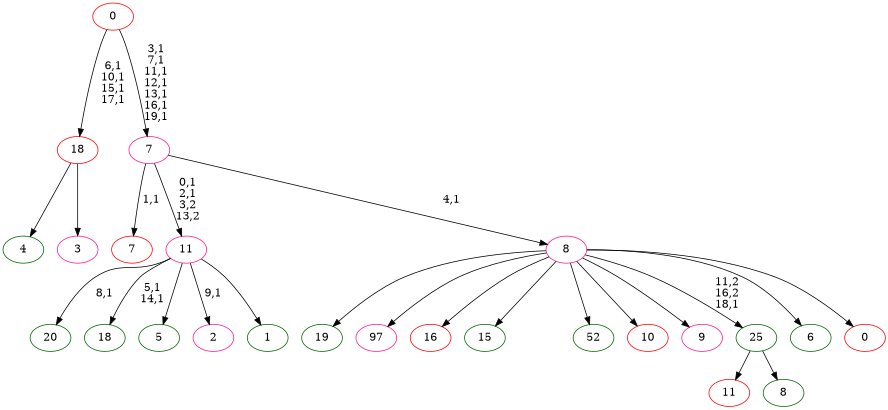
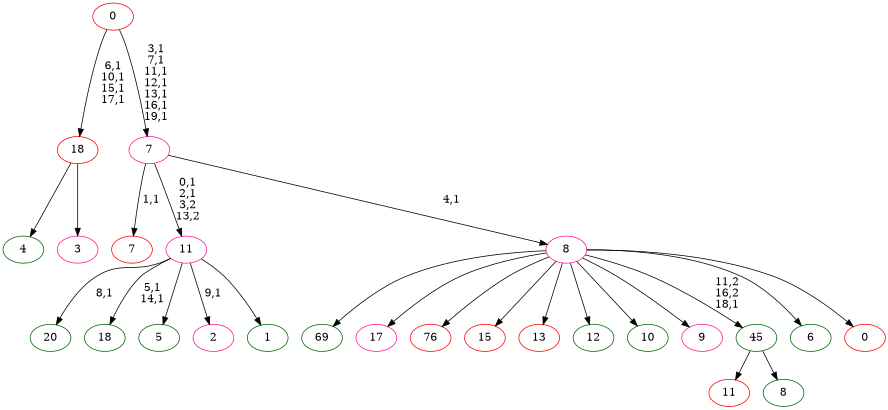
  digraph {
    node [color=darkgreen]
    n1 [label=20]
-   n2 [label=19]
+   n2 [label=69]
    n3 [label=18]
-   n4 [color=deeppink label=97]
-   n5 [color=red label=16]
-   n6 [label=15]
-   n8 [label=52]
+   n4 [color=deeppink label=17]
+   n5 [color=red label=76]
+   n6 [color=red label=15]
+   n7 [color=red label=13]
+   n8 [label=12]
    n9 [color=red label=11]
-   n10 [color=red label=10]
+   n10 [label=10]
    n11 [color=deeppink label=9]
    n12 [label=8]
-   25
+   25 [label=45]
    n14 [color=red label=7]
    n15 [label=6]
    n16 [label=5]
    n17 [label=4]
    n18 [color=deeppink label=3]
    18 [color=red]
    n20 [color=deeppink label=2]
    n21 [label=1]
    11 [color=deeppink]
    n23 [color=red label=0]
    8 [color=deeppink]
    7 [color=deeppink]
    0 [color=red]
    25 -> n9
    25 -> n12
    18 -> n17
    18 -> n18
    11 -> n1 [label="8,1"]
    11 -> n3 [label="5,1\n14,1"]
    11 -> n16
    11 -> n20 [label="9,1"]
    11 -> n21
    8 -> n2
    8 -> n4
    8 -> n5
    8 -> n6
+   8 -> n7
    8 -> n8
    8 -> n10
    8 -> n11
    8 -> 25 [label="11,2\n16,2\n18,1"]
    8 -> n15
    8 -> n23
    7 -> n14 [label="1,1"]
    7 -> 11 [label="0,1\n2,1\n3,2\n13,2"]
    7 -> 8 [label="4,1"]
    0 -> 18 [label="6,1\n10,1\n15,1\n17,1"]
    0 -> 7 [label="3,1\n7,1\n11,1\n12,1\n13,1\n16,1\n19,1"]
  }
